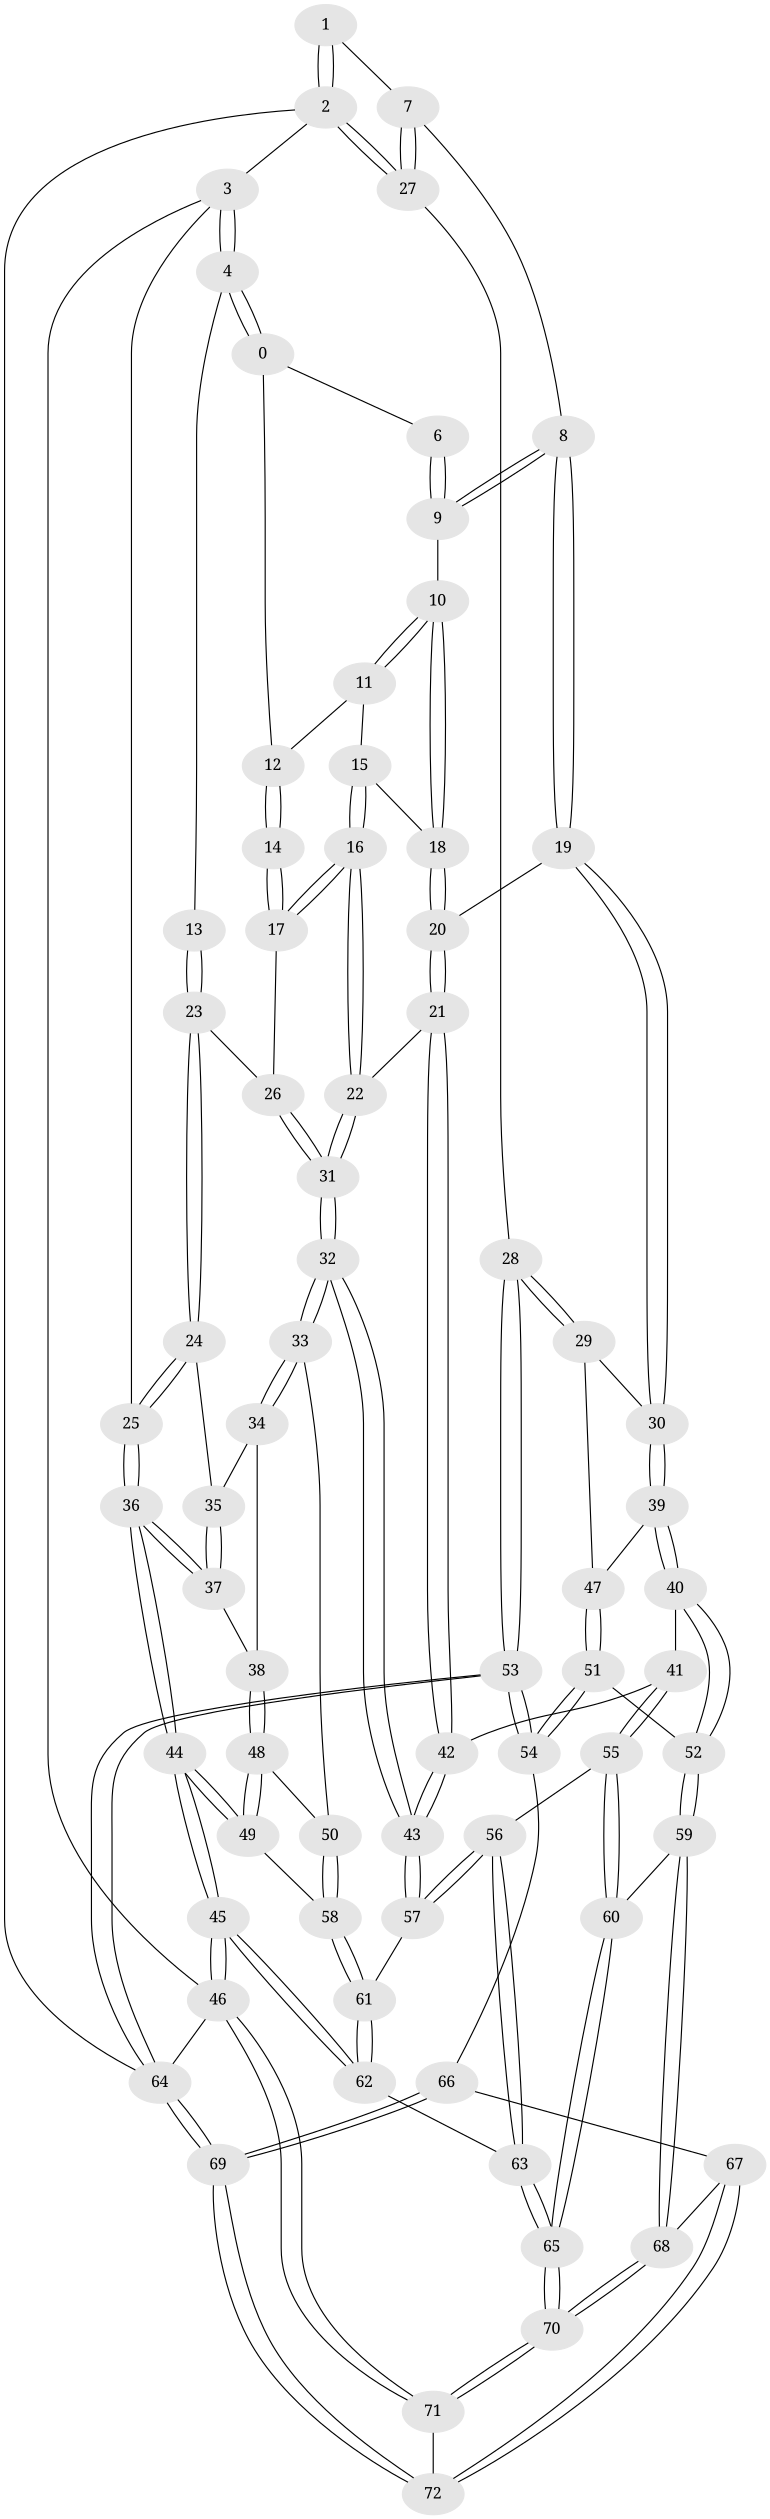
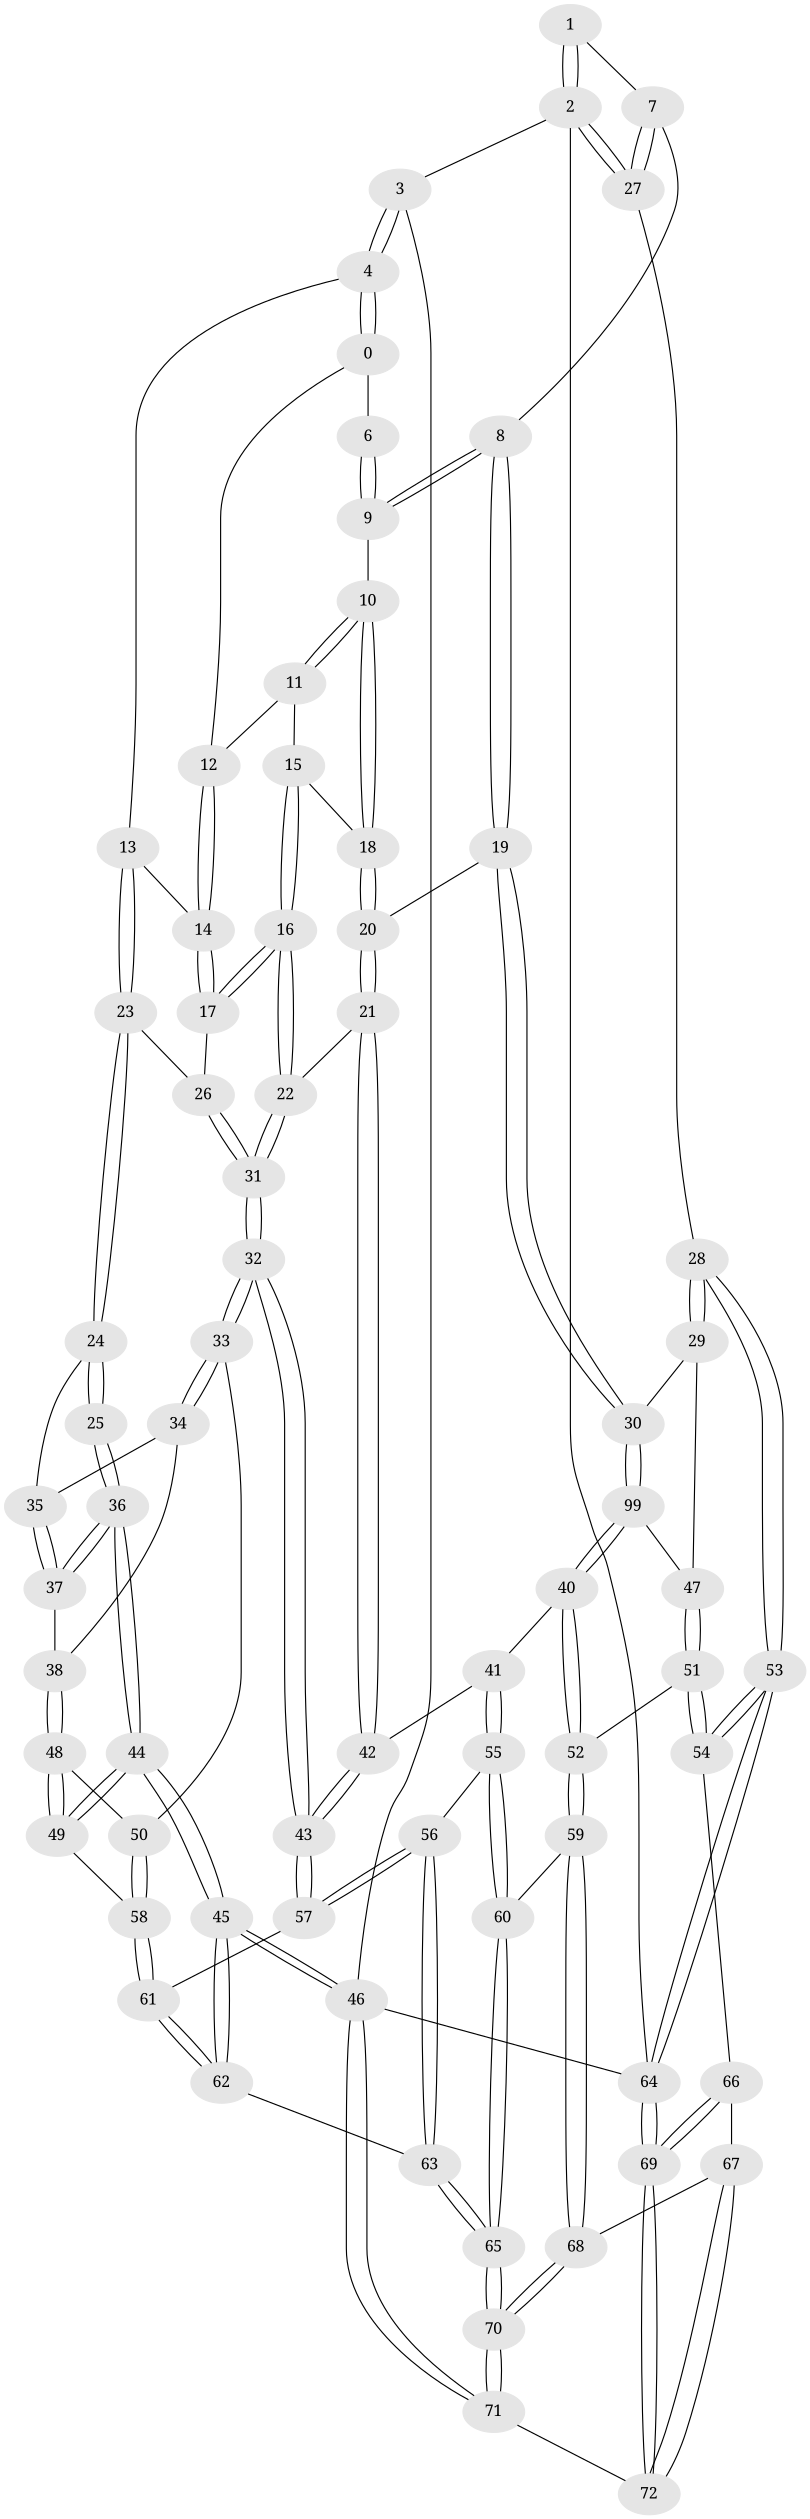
  graph {
    fontname="Noto Serif"
    node [color=gray90 fontname="Noto Serif" style=filled]
    edge [fontname="Noto Serif"]
    1
    2
    7
    3
    27
    64
    8
    4
    25
    46
    28
    69
    n13 [label=0]
    13
    36
    71
    6
    12
    14
    23
    9
    10
    19
    20
    30
    11
    18
    15
    16
    17
    26
    24
    22
    31
    21
-   39
+   39 [label=99]
    42
    43
    32
    35
    37
    44
    29
    53
    47
    54
    51
    40
    33
    34
    50
    57
    38
    58
    48
    45
    49
    41
    52
    55
    59
    56
    60
    61
    62
    63
    72
    66
    68
    67
    65
    70
    1 -- 2
    1 -- 2
    1 -- 7
    2 -- 3
    2 -- 27
    2 -- 27
    2 -- 64
    7 -- 27
    7 -- 27
    7 -- 8
    3 -- 4
    3 -- 4
-   3 -- 25
    3 -- 46
    27 -- 28
    64 -- 69
    64 -- 69
    8 -- 9
    8 -- 9
    8 -- 19
    8 -- 19
    4 -- n13
    4 -- n13
    4 -- 13
    25 -- 36
    25 -- 36
    46 -- 64
    46 -- 71
    46 -- 71
    28 -- 29
    28 -- 29
    28 -- 53
    28 -- 53
    69 -- 72
    69 -- 72
    n13 -- 6
    n13 -- 12
+   13 -- 14
    13 -- 23
    13 -- 23
    36 -- 37
    36 -- 37
    36 -- 44
    36 -- 44
    71 -- 72
    6 -- 9
    6 -- 9
    12 -- 14
    12 -- 14
    14 -- 17
    14 -- 17
    23 -- 26
    23 -- 24
    23 -- 24
    9 -- 10
    10 -- 11
    10 -- 11
    10 -- 18
    10 -- 18
    19 -- 20
    19 -- 30
    19 -- 30
    20 -- 21
    20 -- 21
    30 -- 39
    30 -- 39
    11 -- 12
    11 -- 15
    18 -- 20
    18 -- 20
    15 -- 18
    15 -- 16
    15 -- 16
    16 -- 17
    16 -- 17
    16 -- 22
    16 -- 22
    17 -- 26
    26 -- 31
    26 -- 31
    24 -- 25
    24 -- 25
    24 -- 35
    22 -- 31
    22 -- 31
    31 -- 32
    31 -- 32
    21 -- 22
    21 -- 42
    21 -- 42
    39 -- 47
    39 -- 40
    39 -- 40
    42 -- 43
    42 -- 43
    43 -- 57
    43 -- 57
    32 -- 43
    32 -- 43
    32 -- 33
    32 -- 33
    35 -- 37
    35 -- 37
    37 -- 38
    44 -- 45
    44 -- 45
    44 -- 49
    44 -- 49
    29 -- 30
    29 -- 47
    53 -- 64
    53 -- 64
    53 -- 54
    53 -- 54
    47 -- 51
    47 -- 51
    54 -- 66
    51 -- 54
    51 -- 54
    51 -- 52
    40 -- 41
    40 -- 52
    40 -- 52
    33 -- 34
    33 -- 34
    33 -- 50
    34 -- 35
    34 -- 38
    50 -- 58
    50 -- 58
    57 -- 61
    38 -- 48
    38 -- 48
    58 -- 61
    58 -- 61
    48 -- 50
    48 -- 49
    48 -- 49
    45 -- 46
    45 -- 46
    45 -- 62
    45 -- 62
    49 -- 58
    41 -- 42
    41 -- 55
    41 -- 55
    52 -- 59
    52 -- 59
    55 -- 56
    55 -- 60
    55 -- 60
    59 -- 60
    59 -- 68
    59 -- 68
    56 -- 57
    56 -- 57
    56 -- 63
    56 -- 63
    60 -- 65
    60 -- 65
    61 -- 62
    61 -- 62
    62 -- 63
    63 -- 65
    63 -- 65
    66 -- 69
    66 -- 69
    66 -- 67
    68 -- 70
    68 -- 70
    67 -- 72
    67 -- 72
    67 -- 68
    65 -- 70
    65 -- 70
    70 -- 71
    70 -- 71
  }
